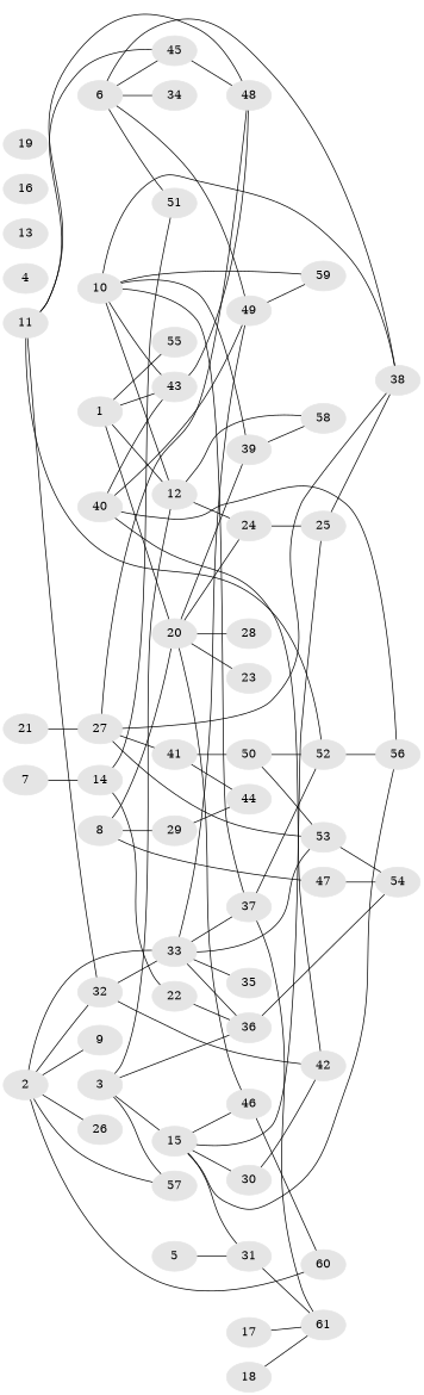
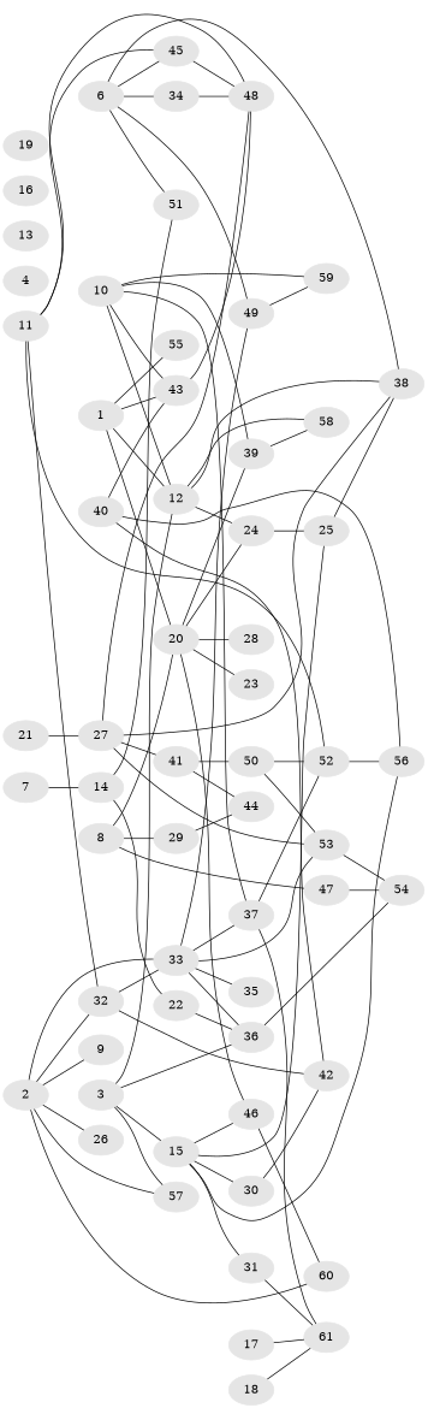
  graph {
    rankdir=LR
    node [color=gray90 style=filled]
    1
    12
    20
    43
    55
    38
    24
    58
    39
    46
    23
    28
    48
    2
    9
    26
    32
    33
    57
    60
    42
    36
    49
    37
    53
    35
    3
    15
    7
    14
    31
    25
    30
    56
    54
    4
-   5
    61
    6
    34
    45
    51
    59
    22
    8
    29
    47
    44
    10
    52
    11
    13
    16
    17
    18
    19
    21
    27
    41
    50
    40
    1 -- 12
    1 -- 20
    1 -- 43
    1 -- 55
-   10 -- 38
+   12 -- 38
    12 -- 24
    12 -- 58
    20 -- 24
    20 -- 39
    20 -- 46
    20 -- 23
    20 -- 28
    43 -- 48
    24 -- 25
    39 -- 58
    46 -- 60
    2 -- 9
    2 -- 26
    2 -- 32
    2 -- 33
    2 -- 57
    2 -- 60
    32 -- 33
    32 -- 42
    33 -- 36
    33 -- 49
    33 -- 37
    33 -- 53
    33 -- 35
    36 -- 54
    49 -- 59
    37 -- 61
    37 -- 52
    53 -- 54
    3 -- 12
    3 -- 57
    3 -- 36
    3 -- 15
    15 -- 46
    15 -- 31
    15 -- 25
    15 -- 30
    15 -- 56
    7 -- 14
    14 -- 51
    14 -- 22
    31 -- 61
    25 -- 38
    30 -- 42
-   5 -- 31
    6 -- 38
    6 -- 49
    6 -- 34
    6 -- 45
    6 -- 51
+   34 -- 48
    45 -- 48
    22 -- 36
    8 -- 20
    8 -- 29
    8 -- 47
    29 -- 44
    47 -- 54
    10 -- 12
    10 -- 43
    10 -- 39
    10 -- 37
    10 -- 59
    52 -- 56
    11 -- 48
    11 -- 32
    11 -- 45
    11 -- 52
    17 -- 61
    18 -- 61
    21 -- 27
    27 -- 38
    27 -- 48
    27 -- 53
    27 -- 41
    41 -- 44
    41 -- 50
    50 -- 53
    50 -- 52
    40 -- 43
    40 -- 42
-   40 -- 49
    40 -- 56
  }
